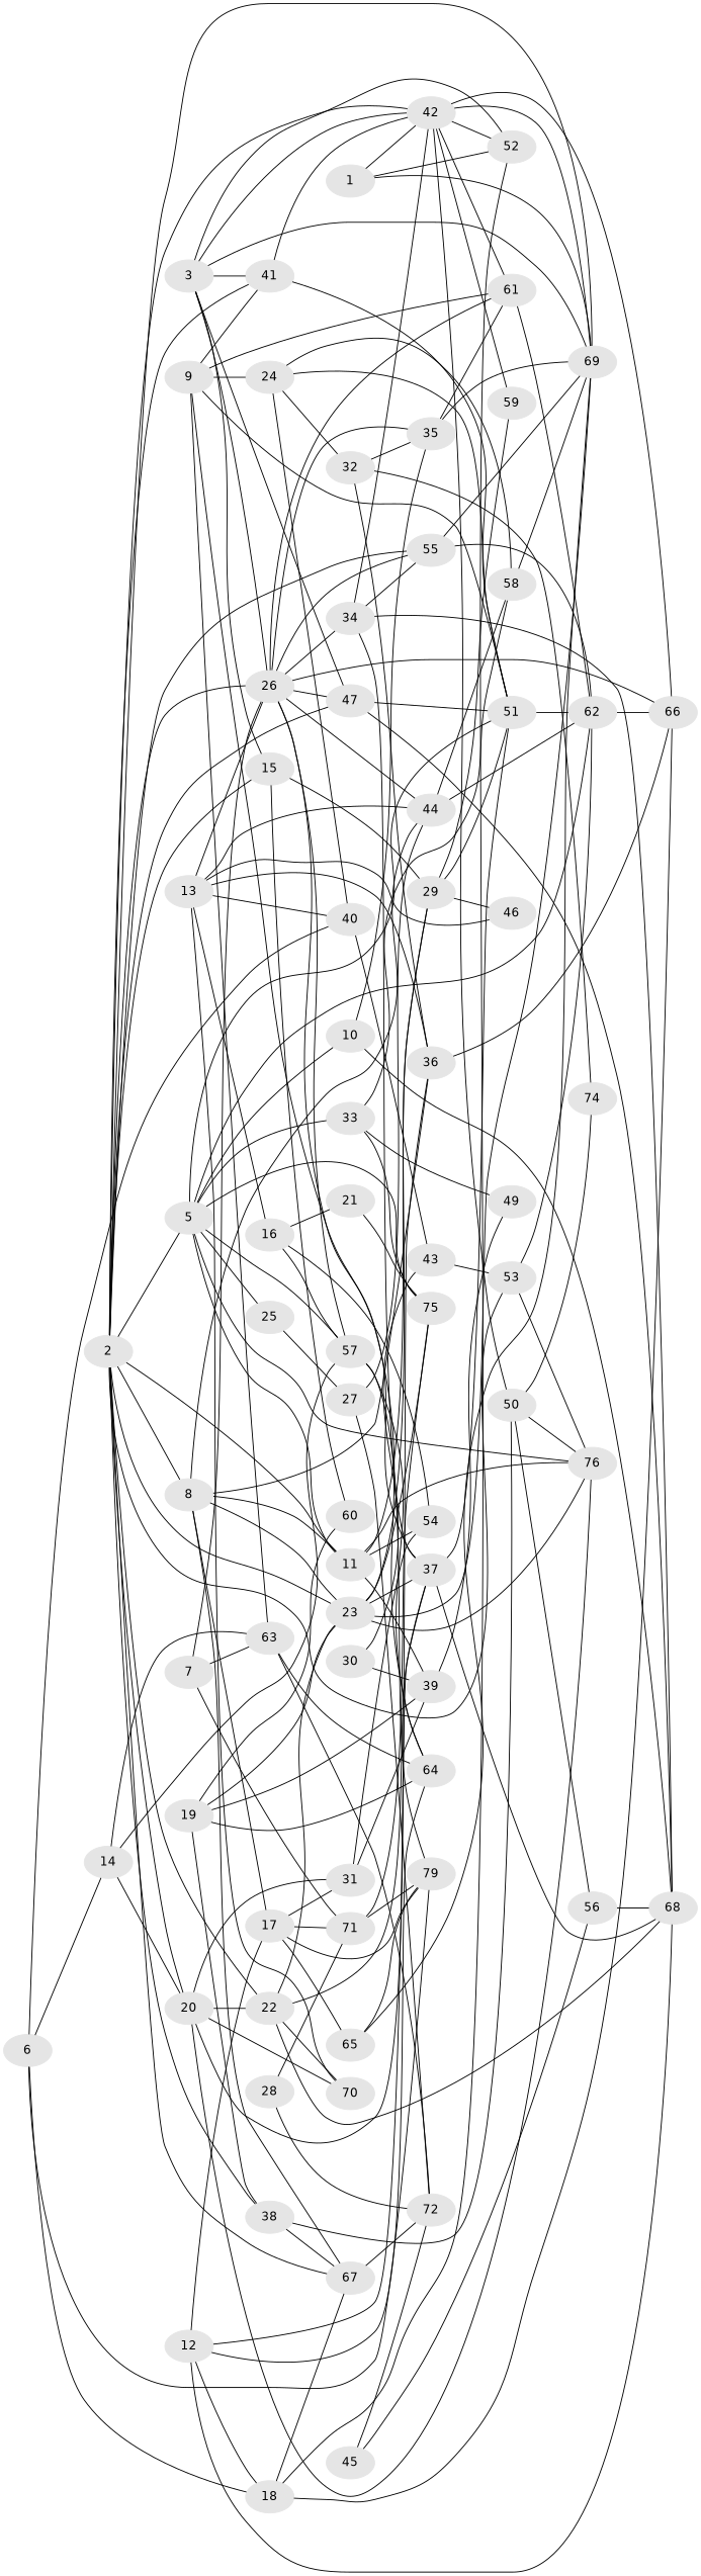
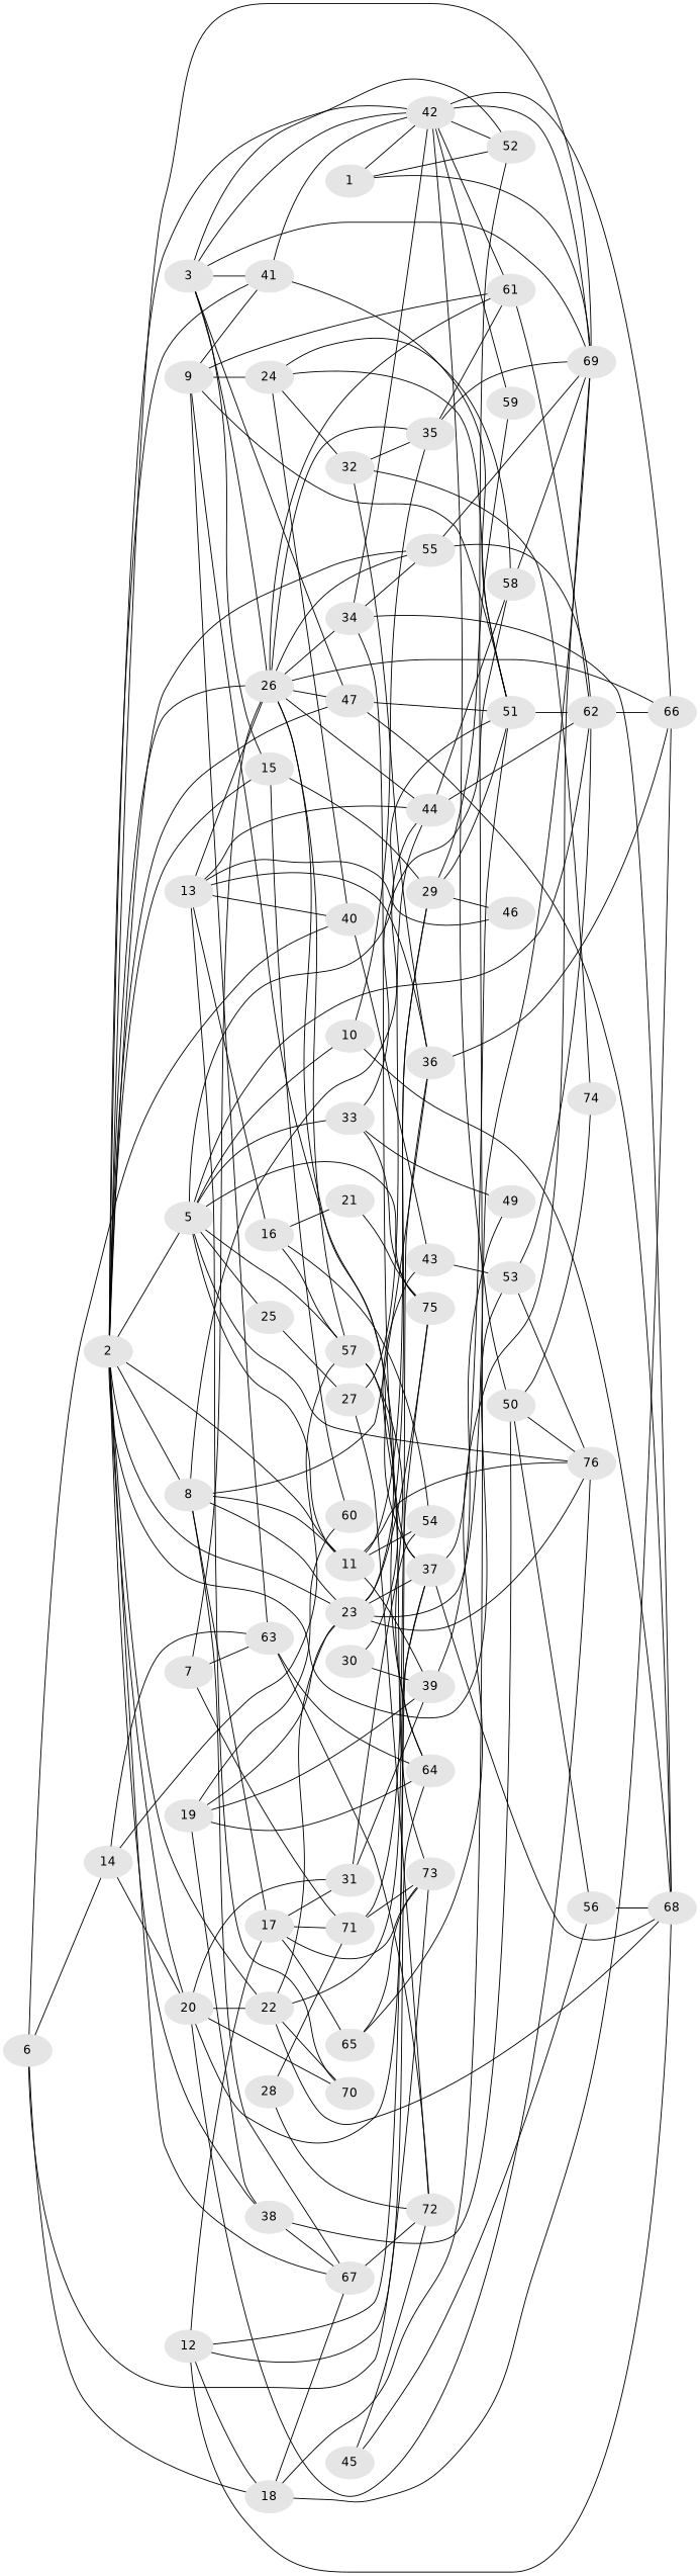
  graph {
    fontname="DejaVu Sans"
    rankdir=LR
    node [color=gray90 fontname="DejaVu Sans" style=filled]
    edge [fontname="DejaVu Sans" weight=1.0]
    1
    42
    52
    69
    61
    66
    59
    50
    2
    5
    8
    11
    15
    20
    22
    23
    26
    38
    41
    47
    53
    55
    67
    10
    25
    33
    51
    57
    62
    75
    76
    17
    36
    44
    29
    39
    54
    60
    37
    70
    31
    68
    35
    64
    34
    72
    3
    9
    63
    24
    21
    27
    58
    49
-   73 [label=79]
+   73
    6
    14
    18
    40
    43
    7
    71
    65
    32
    46
    12
    13
    16
    19
    74
    28
    30
    56
    45
    1 -- 42
    1 -- 52
    1 -- 69
    42 -- 52
    42 -- 69
    42 -- 61
    42 -- 66
    42 -- 59 [weight=2.0]
    42 -- 50
    61 -- 62
    50 -- 76
    50 -- 74
    50 -- 56
    2 -- 42
    2 -- 69
    2 -- 5
    2 -- 8
    2 -- 11
    2 -- 15
    2 -- 20
    2 -- 22
    2 -- 23
    2 -- 26
    2 -- 38
    2 -- 41
    2 -- 47
    2 -- 53
    2 -- 55
    2 -- 67
    5 -- 11
    5 -- 10
    5 -- 25
    5 -- 33
    5 -- 51
    5 -- 57
    5 -- 62
    5 -- 75
    5 -- 76
    8 -- 11
    8 -- 23
    8 -- 67
    8 -- 17
    8 -- 36
    8 -- 44
    11 -- 76
    11 -- 29
    11 -- 39
    11 -- 54
    15 -- 29
    15 -- 60
    20 -- 22
    20 -- 76
    20 -- 37
    20 -- 70
    20 -- 31
    22 -- 23 [weight=2.0]
    22 -- 37
    22 -- 70
    22 -- 68
    23 -- 69
    23 -- 75
    23 -- 76
    23 -- 29
    23 -- 37
    26 -- 61
    26 -- 66
    26 -- 47
    26 -- 55
    26 -- 57
    26 -- 44
    26 -- 35
    26 -- 64
    26 -- 34
    38 -- 50
    38 -- 67
    41 -- 42
    41 -- 51
    47 -- 51
    47 -- 68
    53 -- 62
    53 -- 76
    55 -- 69
    55 -- 62
    67 -- 72
    10 -- 68
    10 -- 35
    25 -- 27
    33 -- 75
    33 -- 58
    33 -- 49
    51 -- 62 [weight=2.0]
    57 -- 64
    57 -- 73
    62 -- 66
    17 -- 31
    17 -- 73
    17 -- 71
    17 -- 65
    36 -- 66
    44 -- 62
    44 -- 58
    29 -- 59
    29 -- 51
    29 -- 46
    39 -- 49
    37 -- 51
    37 -- 68
    31 -- 39
    31 -- 54
    35 -- 69
    35 -- 61
    34 -- 42
    34 -- 55
    34 -- 37
    34 -- 68
    3 -- 42
    3 -- 52
    3 -- 69
    3 -- 15
    3 -- 26
    3 -- 41
    3 -- 47
    9 -- 61
    9 -- 41 [weight=2.0]
    9 -- 51
    9 -- 37
    9 -- 63
    9 -- 24
    63 -- 64
    63 -- 72
    24 -- 51
    24 -- 58
    24 -- 40
    24 -- 32
    21 -- 75
    27 -- 44
    27 -- 72
    58 -- 69
    6 -- 73
    6 -- 14
    6 -- 18
    6 -- 40
    14 -- 20
    14 -- 57
    14 -- 63
    18 -- 52
    18 -- 66
    18 -- 67
    40 -- 43
    43 -- 53
    7 -- 26
    7 -- 63
    7 -- 71
    71 -- 75
    71 -- 73
    65 -- 69
    65 -- 73
    32 -- 36
    32 -- 35
    32 -- 74
    12 -- 17
    12 -- 36
    12 -- 68
    12 -- 64
    12 -- 18
    13 -- 26
    13 -- 36
    13 -- 44
    13 -- 70 [weight=2.0]
    13 -- 40
    13 -- 46
    13 -- 16
    16 -- 57
    16 -- 54
    16 -- 21
    19 -- 23
    19 -- 38
    19 -- 39
    19 -- 60
    19 -- 64
    28 -- 72
    28 -- 71
    30 -- 39
    30 -- 43
    56 -- 68
    45 -- 72
    45 -- 56
  }
